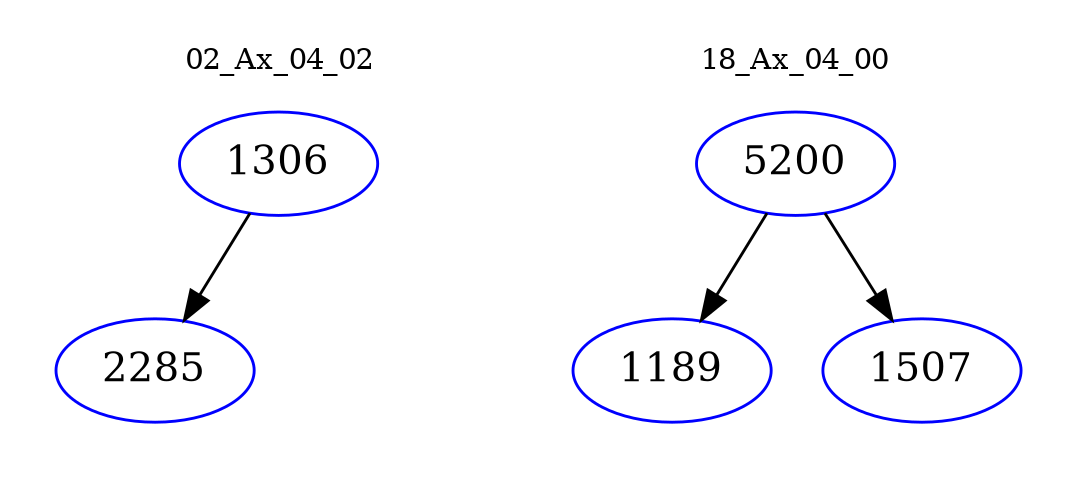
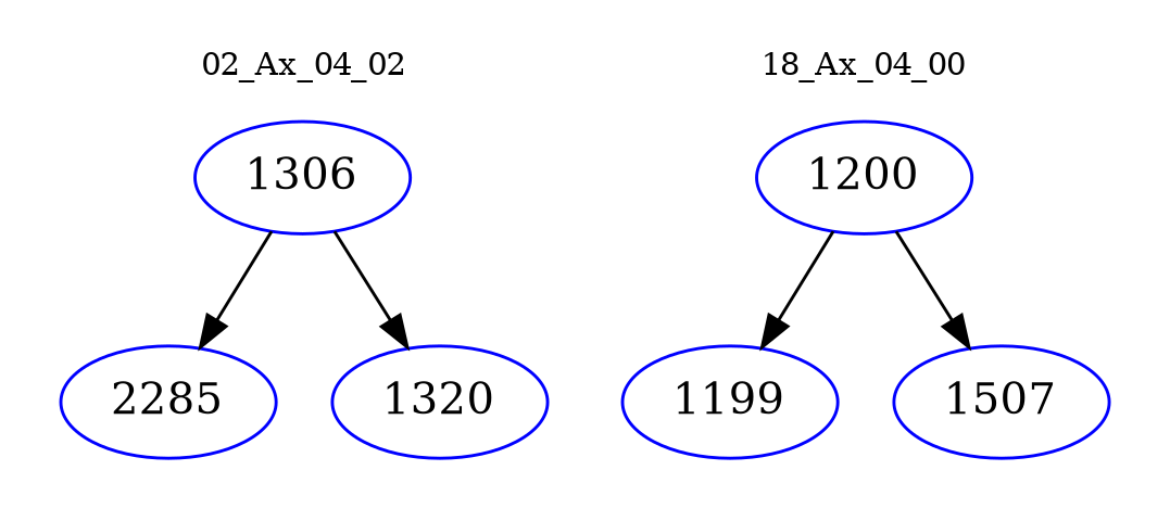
  digraph {
    node [color=blue]
    edge [color=black]
    n1 [label=1306]
    n2 [label=2285]
-   n4 [label=5200]
-   n5 [label=1189]
+   n3 [label=1320]
+   n4 [label=1200]
+   n5 [label=1199]
    n6 [label=1507]
    subgraph cluster_1 {
      color=white
      fontsize=10
      label="02_Ax_04_02"
      n1
      n2
+     n3
    }
    subgraph cluster_2 {
      color=white
      fontsize=10
      label="18_Ax_04_00"
      n4
      n5
      n6
    }
    n1 -> n2
+   n1 -> n3
    n4 -> n5
    n4 -> n6
  }
